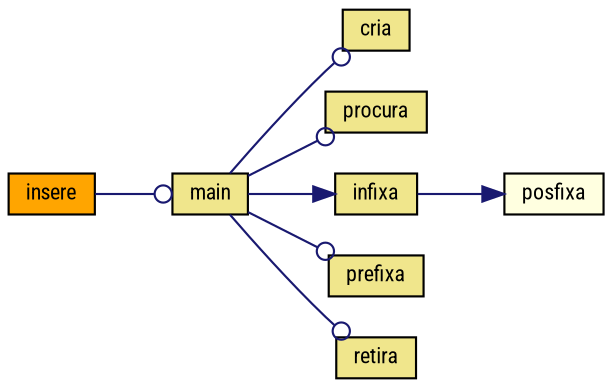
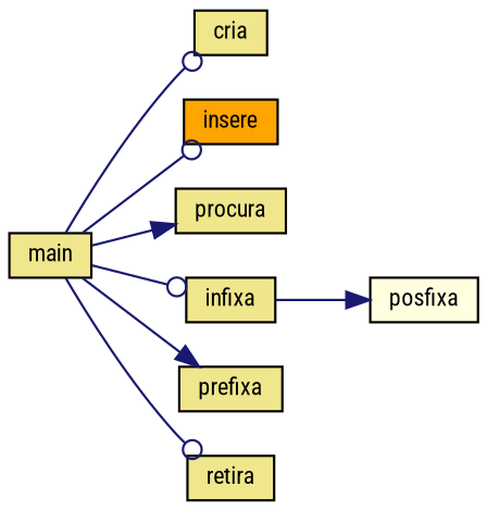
  digraph {
    fontname="Roboto Condensed"
    rankdir=LR
    node [color=black fillcolor=khaki fontname="Roboto Condensed" fontsize=10 shape=record style=filled]
    edge [arrowhead=odot color=midnightblue fontname="Roboto Condensed" fontsize=10 labelfontname=Helvetica labelfontsize=10 style=solid]
    n1 [fontcolor=black height=0.2 label=main width=0.4]
    n2 [height=0.2 label=cria width=0.4]
    n3 [fillcolor=orange height=0.2 label=insere width=0.4]
    n4 [height=0.2 label=procura width=0.4]
    n5 [height=0.2 label=infixa width=0.4]
    n6 [height=0.2 label=prefixa width=0.4]
    n7 [height=0.2 label=retira width=0.4]
    n8 [fillcolor=lightyellow height=0.2 label=posfixa width=0.4]
    n1 -> n2
-   n3 -> n1
-   n1 -> n4
-   n1 -> n5 [arrowhead=normal]
-   n1 -> n6
+   n1 -> n3
+   n1 -> n4 [arrowhead=normal]
+   n1 -> n5
+   n1 -> n6 [arrowhead=normal]
    n1 -> n7
    n5 -> n8 [arrowhead=normal]
  }
